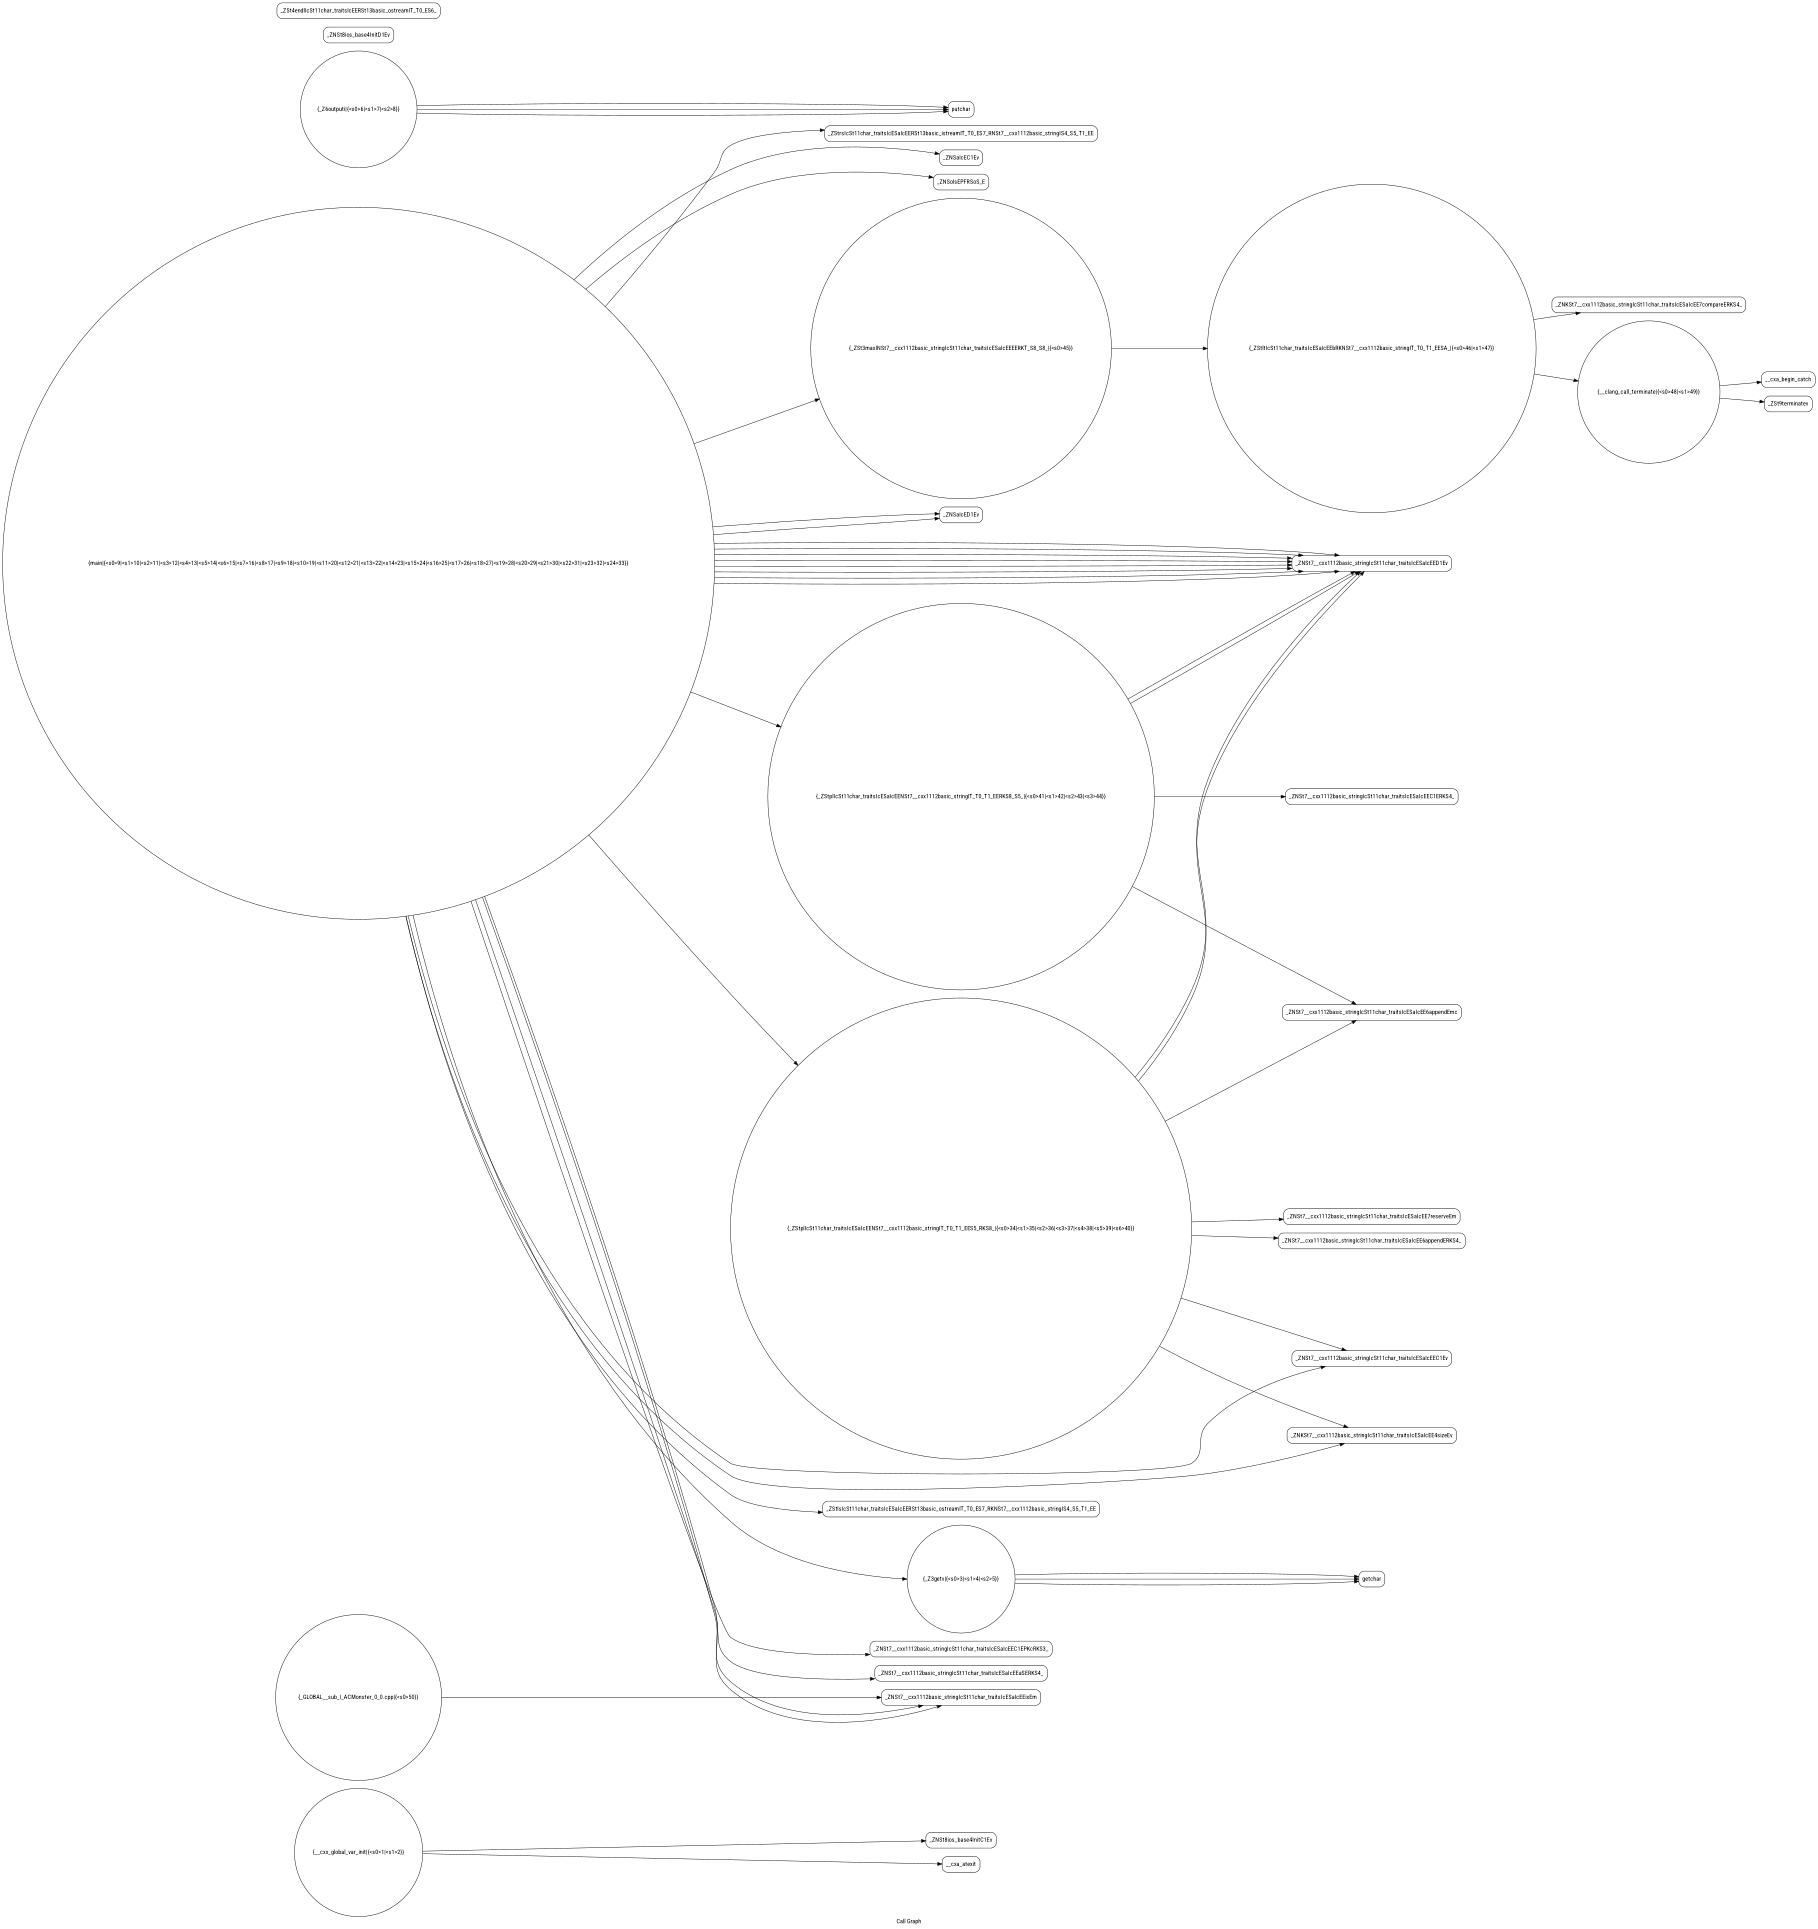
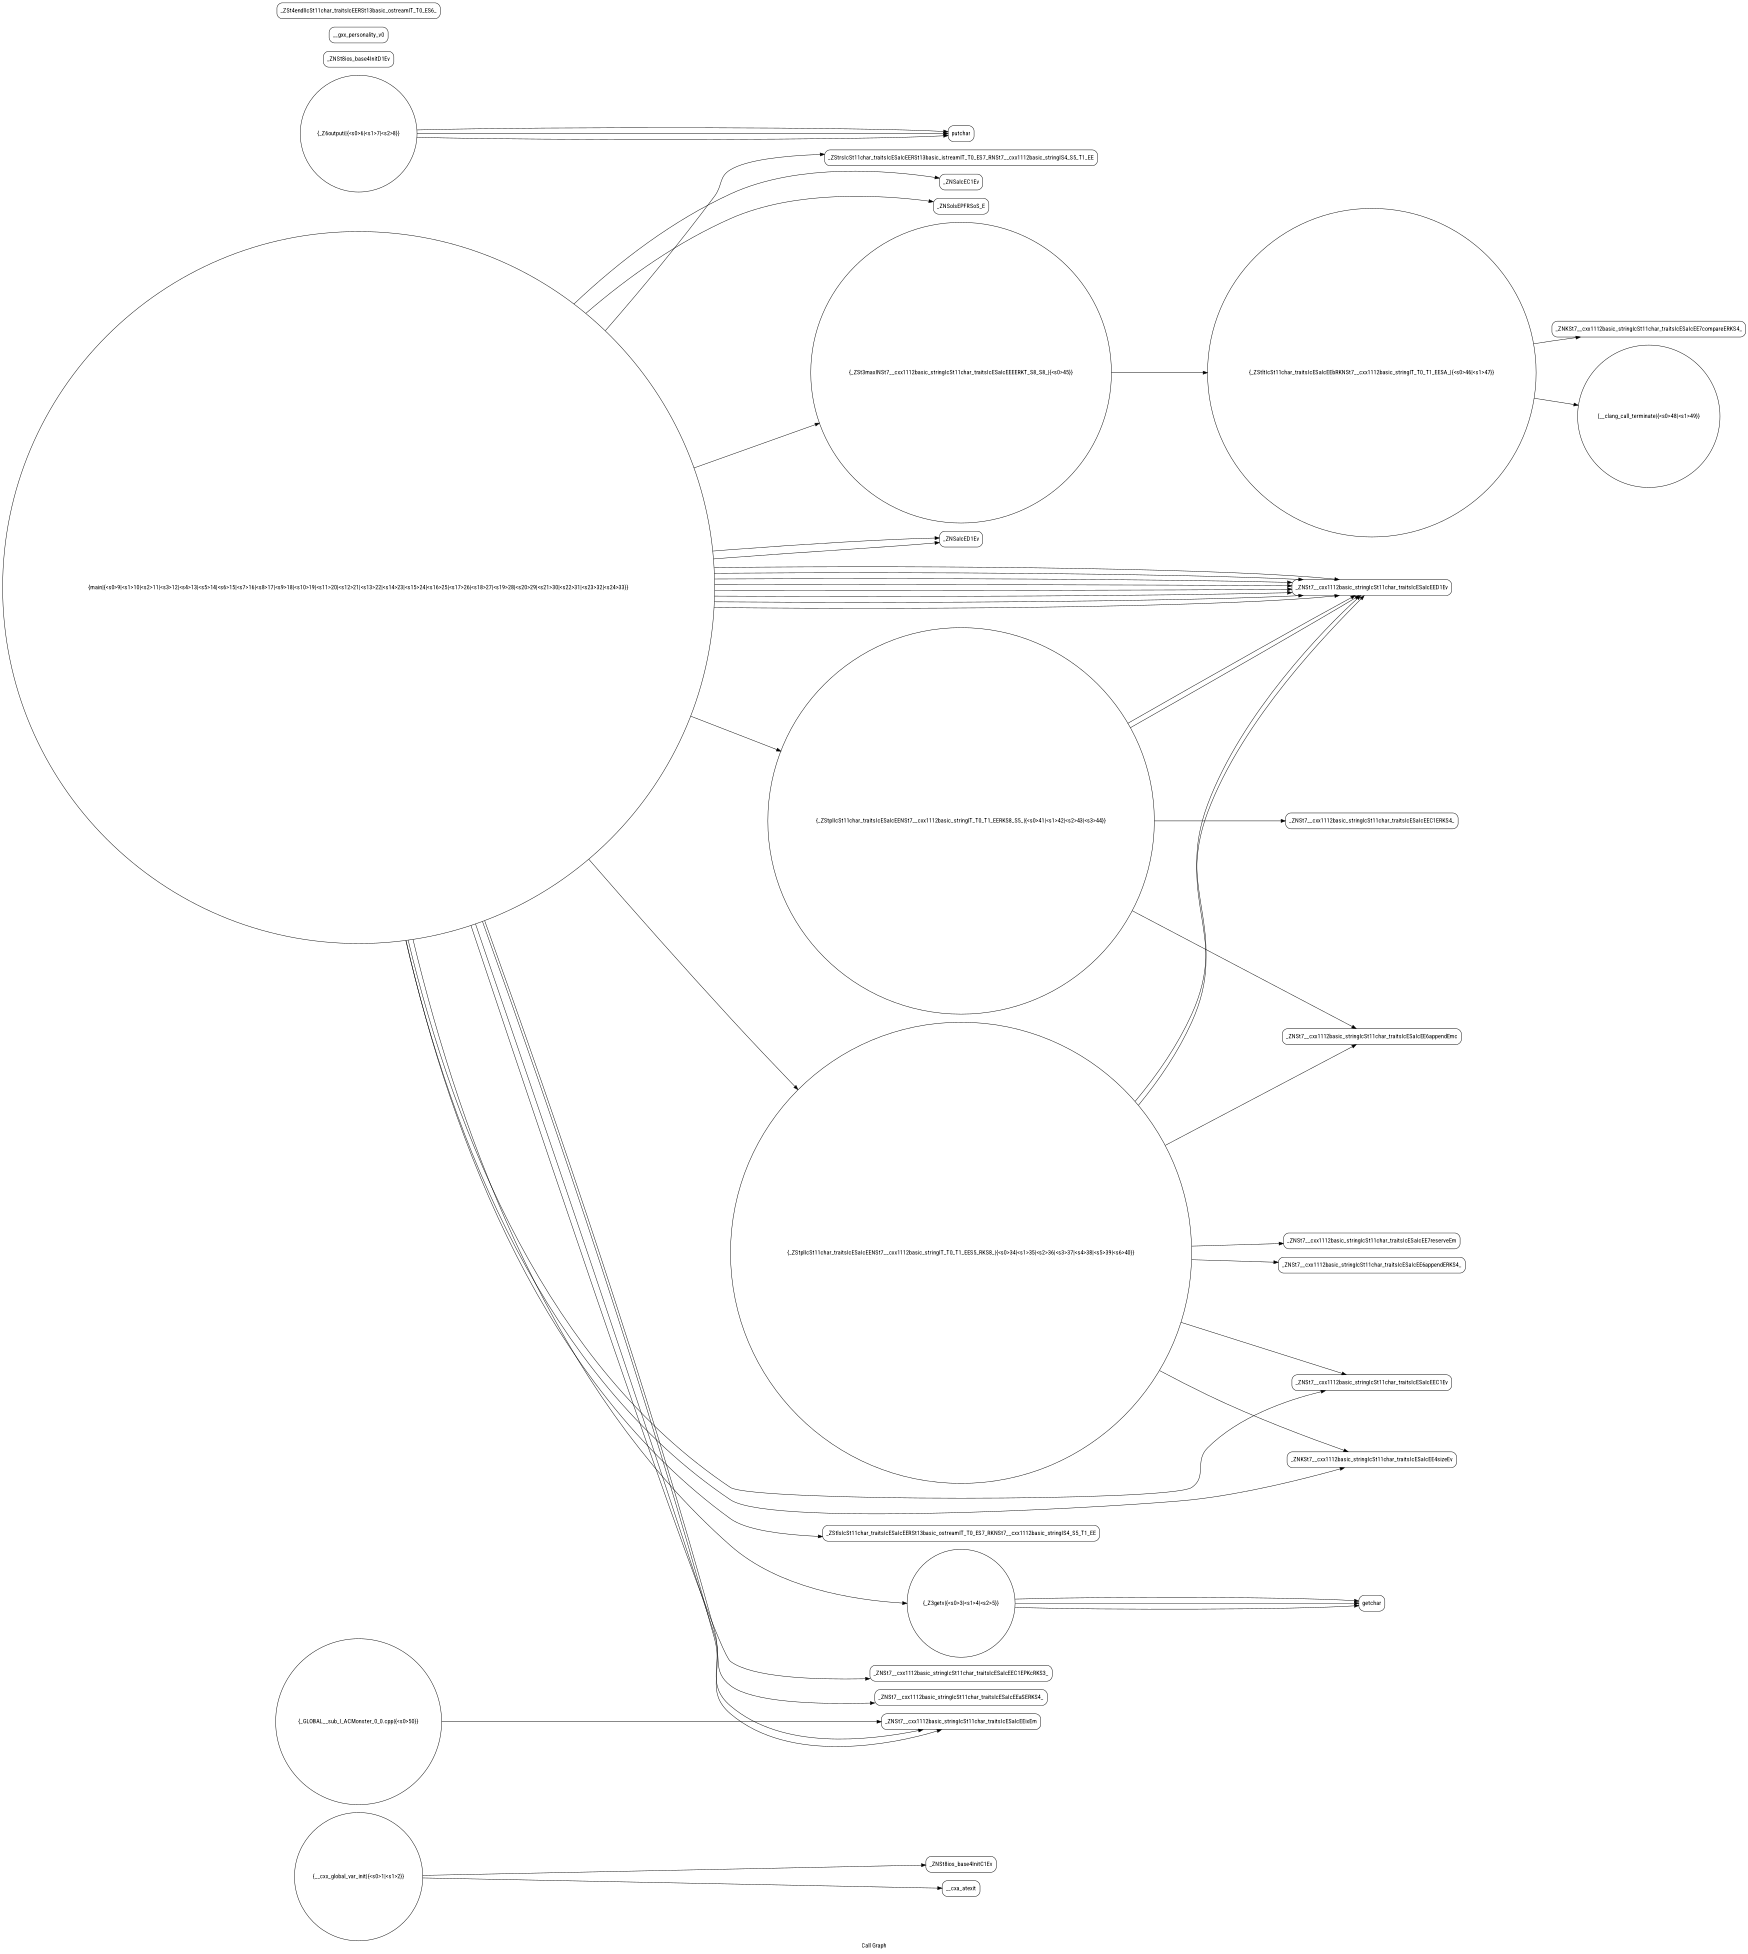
  digraph {
    fontname="Roboto Condensed"
    label="Call Graph"
    rankdir=LR
    node [fontname="Roboto Condensed" shape=Mrecord]
    edge [color=black fontname="Roboto Condensed" tailport=s0]
    n1 [label="{__cxx_global_var_init|{<s0>1|<s1>2}}" shape=circle]
    n2 [label="{_ZNSt8ios_base4InitC1Ev}"]
    n3 [label="{__cxa_atexit}"]
    n4 [label="{_ZStltIcSt11char_traitsIcESaIcEEbRKNSt7__cxx1112basic_stringIT_T0_T1_EESA_|{<s0>46|<s1>47}}" shape=circle]
    n5 [label="{_ZNKSt7__cxx1112basic_stringIcSt11char_traitsIcESaIcEE7compareERKS4_}"]
    n6 [label="{__clang_call_terminate|{<s0>48|<s1>49}}" shape=circle]
-   n7 [label="{__cxa_begin_catch}"]
-   n8 [label="{_ZSt9terminatev}"]
    n9 [label="{putchar}"]
    n10 [label="{_ZNSt7__cxx1112basic_stringIcSt11char_traitsIcESaIcEE6appendERKS4_}"]
    n11 [label="{_ZNSaIcED1Ev}"]
    n12 [label="{_ZNSt7__cxx1112basic_stringIcSt11char_traitsIcESaIcEED1Ev}"]
    n13 [label="{_ZNSt8ios_base4InitD1Ev}"]
    n14 [label="{_ZNSt7__cxx1112basic_stringIcSt11char_traitsIcESaIcEEC1Ev}"]
    n15 [label="{_GLOBAL__sub_I_ACMonster_0_0.cpp|{<s0>50}}" shape=circle]
    n16 [label="{_ZNSt7__cxx1112basic_stringIcSt11char_traitsIcESaIcEEixEm}"]
    n17 [label="{_ZStplIcSt11char_traitsIcESaIcEENSt7__cxx1112basic_stringIT_T0_T1_EES5_RKS8_|{<s0>34|<s1>35|<s2>36|<s3>37|<s4>38|<s5>39|<s6>40}}" shape=circle]
    n18 [label="{_ZNKSt7__cxx1112basic_stringIcSt11char_traitsIcESaIcEE4sizeEv}"]
    n19 [label="{_ZNSt7__cxx1112basic_stringIcSt11char_traitsIcESaIcEE7reserveEm}"]
    n20 [label="{_ZNSt7__cxx1112basic_stringIcSt11char_traitsIcESaIcEE6appendEmc}"]
    n21 [label="{_ZStlsIcSt11char_traitsIcESaIcEERSt13basic_ostreamIT_T0_ES7_RKNSt7__cxx1112basic_stringIS4_S5_T1_EE}"]
    n22 [label="{_Z3getv|{<s0>3|<s1>4|<s2>5}}" shape=circle]
    n23 [label="{getchar}"]
+   n24 [label="{__gxx_personality_v0}"]
    n25 [label="{_ZStplIcSt11char_traitsIcESaIcEENSt7__cxx1112basic_stringIT_T0_T1_EERKS8_S5_|{<s0>41|<s1>42|<s2>43|<s3>44}}" shape=circle]
    n26 [label="{_ZNSt7__cxx1112basic_stringIcSt11char_traitsIcESaIcEEC1ERKS4_}"]
    n27 [label="{_ZSt4endlIcSt11char_traitsIcEERSt13basic_ostreamIT_T0_ES6_}"]
    n28 [label="{_Z6outputi|{<s0>6|<s1>7|<s2>8}}" shape=circle]
    n29 [label="{_ZNSt7__cxx1112basic_stringIcSt11char_traitsIcESaIcEEC1EPKcRKS3_}"]
    n30 [label="{_ZNSt7__cxx1112basic_stringIcSt11char_traitsIcESaIcEEaSERKS4_}"]
    n31 [label="{main|{<s0>9|<s1>10|<s2>11|<s3>12|<s4>13|<s5>14|<s6>15|<s7>16|<s8>17|<s9>18|<s10>19|<s11>20|<s12>21|<s13>22|<s14>23|<s15>24|<s16>25|<s17>26|<s18>27|<s19>28|<s20>29|<s21>30|<s22>31|<s23>32|<s24>33}}" shape=circle]
    n32 [label="{_ZStrsIcSt11char_traitsIcESaIcEERSt13basic_istreamIT_T0_ES7_RNSt7__cxx1112basic_stringIS4_S5_T1_EE}"]
    n33 [label="{_ZNSaIcEC1Ev}"]
    n34 [label="{_ZSt3maxINSt7__cxx1112basic_stringIcSt11char_traitsIcESaIcEEEERKT_S8_S8_|{<s0>45}}" shape=circle]
    n35 [label="{_ZNSolsEPFRSoS_E}"]
    n1 -> n2
    n1 -> n3 [tailport=s1]
    n4 -> n5
    n4 -> n6 [tailport=s1]
-   n6 -> n7
-   n6 -> n8 [tailport=s1]
    n15 -> n16
    n17 -> n10 [tailport=s4]
    n17 -> n12 [tailport=s5]
    n17 -> n12 [tailport=s6]
    n17 -> n14
    n17 -> n18 [tailport=s1]
    n17 -> n19 [tailport=s2]
    n17 -> n20 [tailport=s3]
    n22 -> n23
    n22 -> n23 [tailport=s1]
    n22 -> n23 [tailport=s2]
    n25 -> n12 [tailport=s2]
    n25 -> n12 [tailport=s3]
    n25 -> n20 [tailport=s1]
    n25 -> n26
    n28 -> n9
    n28 -> n9 [tailport=s1]
    n28 -> n9 [tailport=s2]
    n31 -> n11 [tailport=s5]
    n31 -> n11 [tailport=s15]
    n31 -> n12 [tailport=s13]
    n31 -> n12 [tailport=s14]
    n31 -> n12 [tailport=s16]
    n31 -> n12 [tailport=s17]
    n31 -> n12 [tailport=s21]
    n31 -> n12 [tailport=s22]
    n31 -> n12 [tailport=s23]
    n31 -> n12 [tailport=s24]
    n31 -> n14 [tailport=s1]
    n31 -> n16 [tailport=s7]
    n31 -> n16 [tailport=s9]
    n31 -> n17 [tailport=s8]
    n31 -> n18 [tailport=s6]
    n31 -> n21 [tailport=s19]
    n31 -> n22
    n31 -> n25 [tailport=s10]
    n31 -> n29 [tailport=s4]
    n31 -> n30 [tailport=s12]
    n31 -> n32 [tailport=s2]
    n31 -> n33 [tailport=s3]
    n31 -> n34 [tailport=s11]
    n31 -> n35 [tailport=s20]
    n34 -> n4
  }
